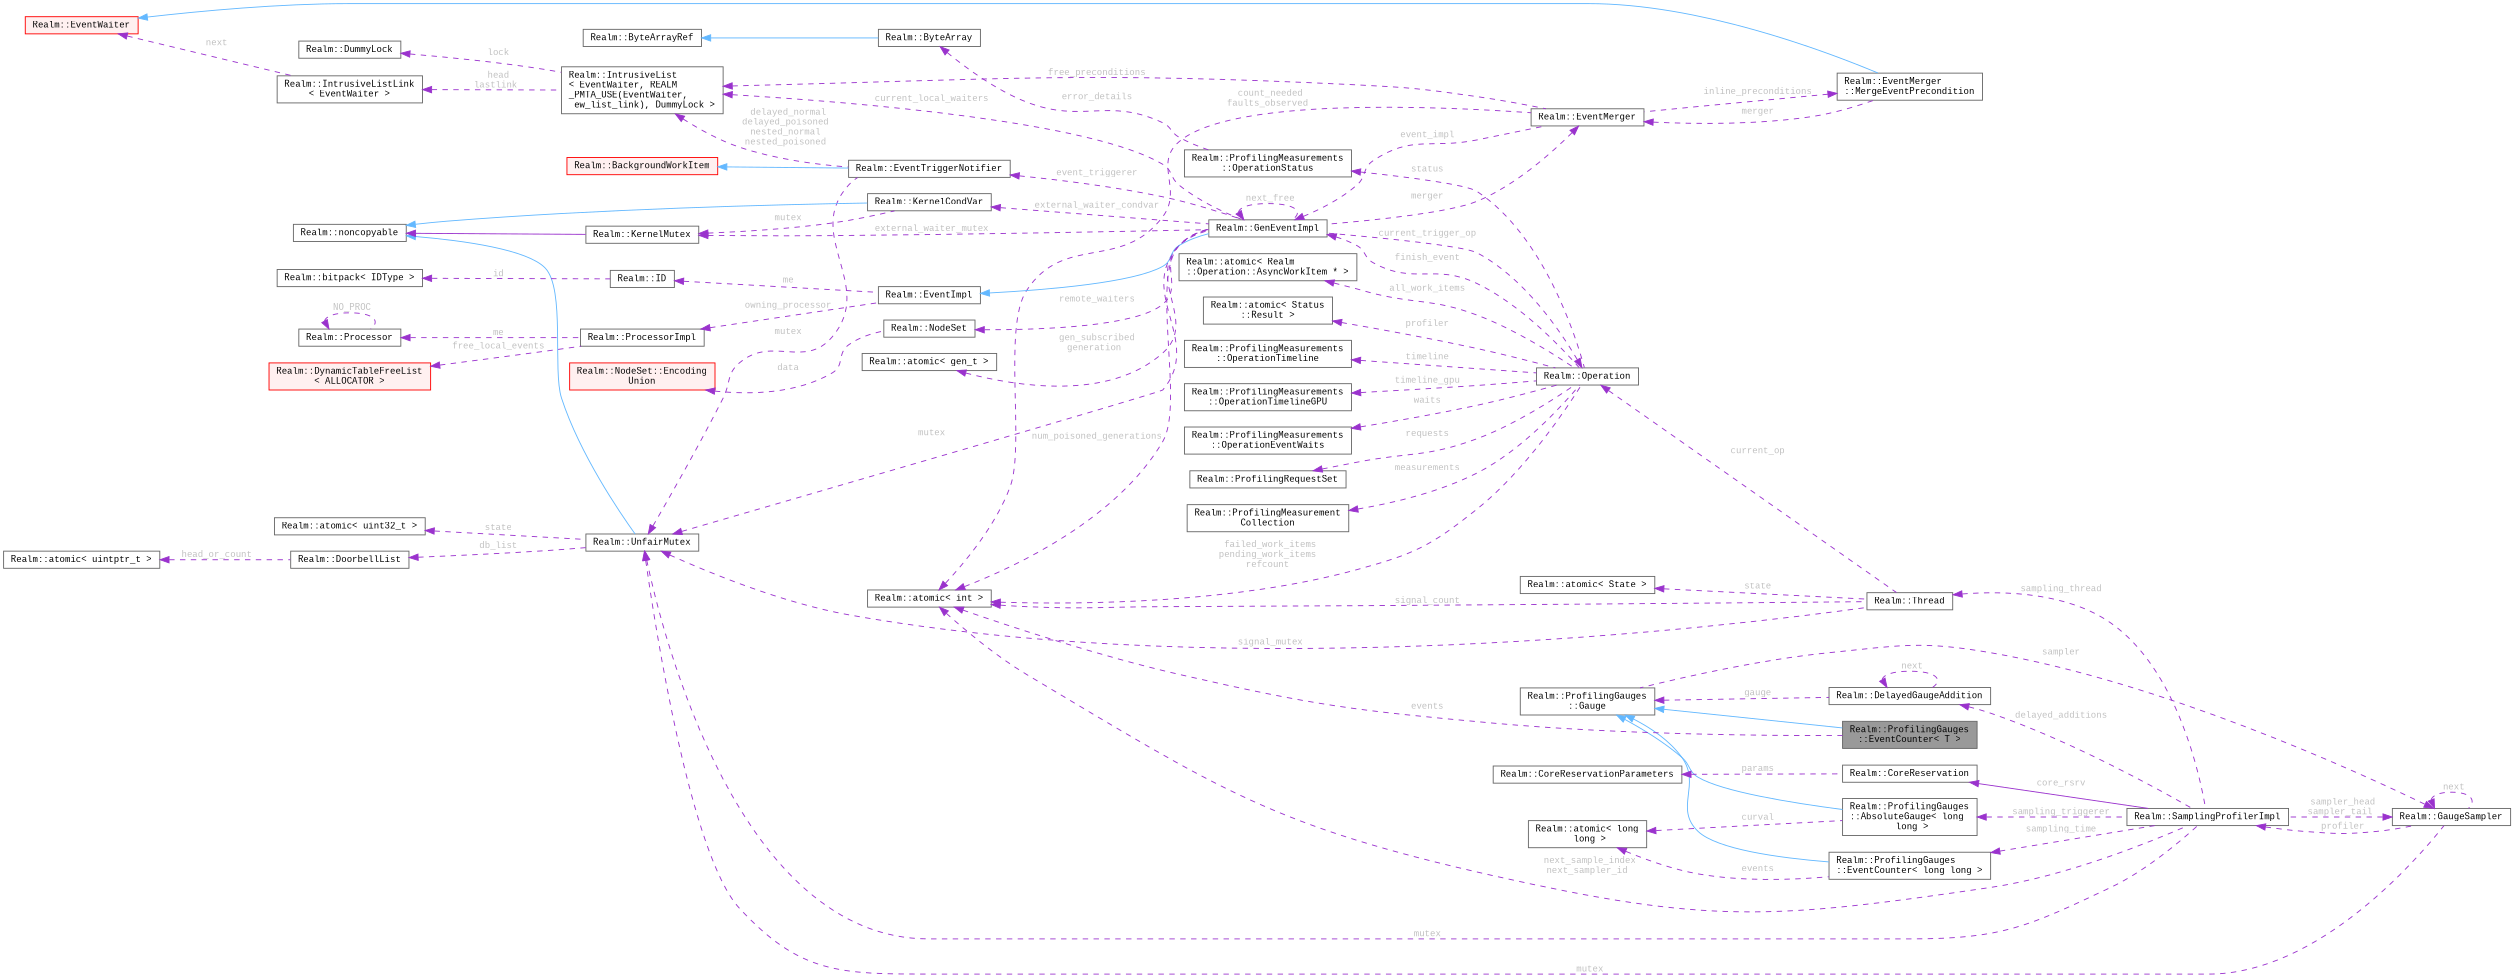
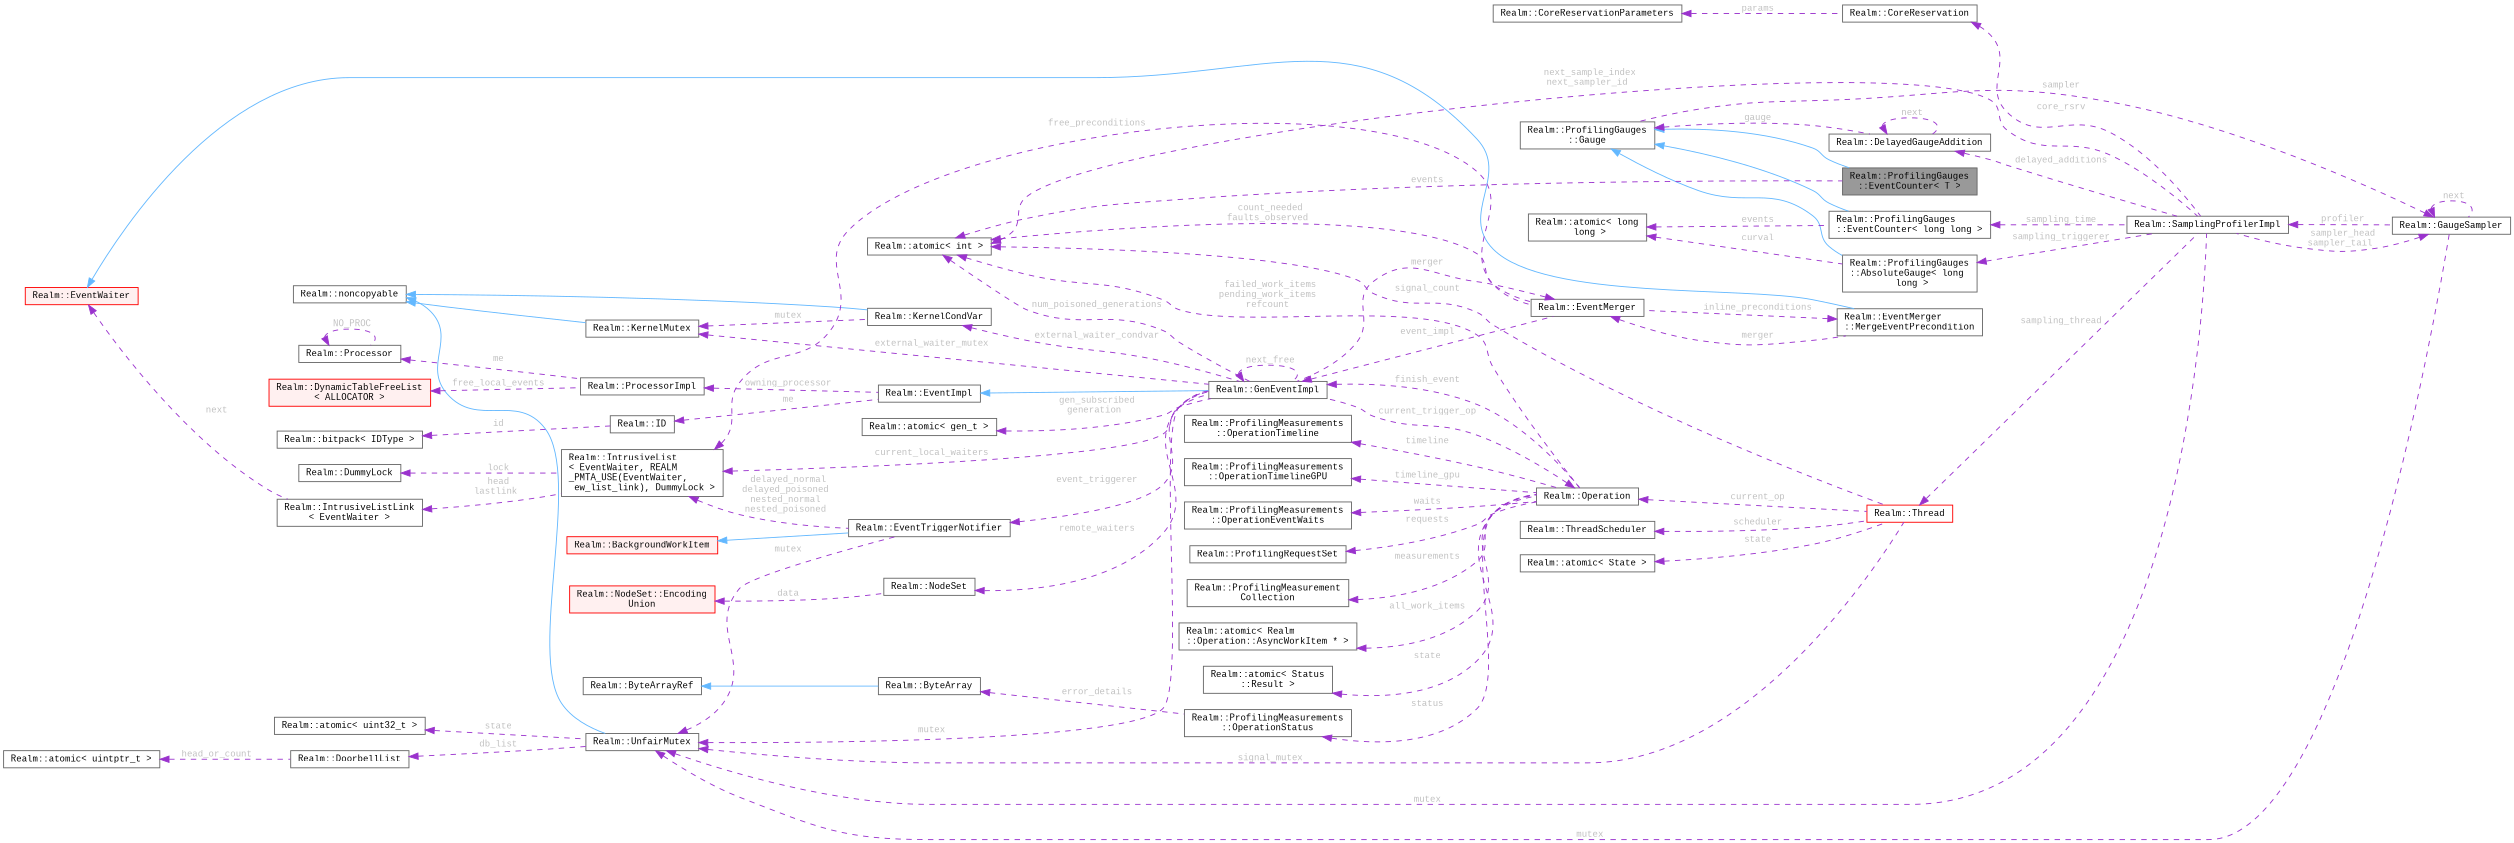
  digraph {
    fontname="Liberation Mono"
    rankdir=LR
    node [color=gray40 fillcolor=white fontname="Liberation Mono" fontsize=10 shape=box style=filled]
    edge [color=darkorchid3 dir=back fontname="Liberation Mono" fontsize=10 labelfontname=Helvetica labelfontsize=10 style=dashed fontcolor=grey]
    n1 [fillcolor=grey60 fontcolor=black height=0.2 label="Realm::ProfilingGauges\l::EventCounter\< T \>" width=0.4]
    n2 [height=0.2 label="Realm::ProfilingGauges\l::Gauge" width=0.4]
    n3 [height=0.2 label="Realm::DelayedGaugeAddition" width=0.4]
    n4 [height=0.2 label="Realm::ProfilingGauges\l::AbsoluteGauge\< long\l long \>" width=0.4]
    n5 [height=0.2 label="Realm::ProfilingGauges\l::EventCounter\< long long \>" width=0.4]
    n6 [height=0.2 label="Realm::SamplingProfilerImpl" width=0.4]
    n7 [height=0.2 label="Realm::GaugeSampler" width=0.4]
    n8 [height=0.2 label="Realm::UnfairMutex" width=0.4]
-   n9 [height=0.2 label="Realm::Thread" width=0.4]
+   n9 [color=red height=0.2 label="Realm::Thread" width=0.4]
    n10 [height=0.2 label="Realm::GenEventImpl" width=0.4]
    n11 [height=0.2 label="Realm::EventTriggerNotifier" width=0.4]
    n12 [height=0.2 label="Realm::Operation" width=0.4]
    n13 [height=0.2 label="Realm::EventMerger" width=0.4]
    n14 [height=0.2 label="Realm::noncopyable" width=0.4]
    n15 [height=0.2 label="Realm::KernelMutex" width=0.4]
    n16 [height=0.2 label="Realm::KernelCondVar" width=0.4]
    n17 [height=0.2 label="Realm::atomic\< uint32_t \>" width=0.4]
    n18 [height=0.2 label="Realm::DoorbellList" width=0.4]
    n19 [height=0.2 label="Realm::atomic\< uintptr_t \>" width=0.4]
    n20 [height=0.2 label="Realm::atomic\< int \>" width=0.4]
    n21 [height=0.2 label="Realm::EventMerger\l::MergeEventPrecondition" width=0.4]
    n22 [height=0.2 label="Realm::CoreReservation" width=0.4]
    n23 [height=0.2 label="Realm::CoreReservationParameters" width=0.4]
    n24 [height=0.2 label="Realm::atomic\< State \>" width=0.4]
+   n25 [height=0.2 label="Realm::ThreadScheduler" width=0.4]
    n26 [height=0.2 label="Realm::EventImpl" width=0.4]
    n27 [height=0.2 label="Realm::ID" width=0.4]
    n28 [height=0.2 label="Realm::bitpack\< IDType \>" width=0.4]
    n29 [height=0.2 label="Realm::ProcessorImpl" width=0.4]
    n30 [color=red fillcolor="#FFF0F0" height=0.2 label="Realm::DynamicTableFreeList\l\< ALLOCATOR \>" width=0.4]
    n31 [height=0.2 label="Realm::Processor" width=0.4]
    n32 [height=0.2 label="Realm::atomic\< gen_t \>" width=0.4]
    n33 [color=red fillcolor="#FFF0F0" height=0.2 label="Realm::EventWaiter" width=0.4]
    n34 [height=0.2 label="Realm::IntrusiveListLink\l\< EventWaiter \>" width=0.4]
    n35 [height=0.2 label="Realm::IntrusiveList\l\< EventWaiter, REALM\l_PMTA_USE(EventWaiter,\l ew_list_link), DummyLock \>" width=0.4]
    n36 [height=0.2 label="Realm::DummyLock" width=0.4]
    n37 [color=red fillcolor="#FFF0F0" height=0.2 label="Realm::BackgroundWorkItem" width=0.4]
    n38 [height=0.2 label="Realm::NodeSet" width=0.4]
    n39 [color=red fillcolor="#FFF0F0" height=0.2 label="Realm::NodeSet::Encoding\lUnion" width=0.4]
    n40 [height=0.2 label="Realm::atomic\< Status\l::Result \>" width=0.4]
    n41 [height=0.2 label="Realm::ProfilingMeasurements\l::OperationStatus" width=0.4]
    n42 [height=0.2 label="Realm::ByteArray" width=0.4]
    n43 [height=0.2 label="Realm::ByteArrayRef" width=0.4]
    n44 [height=0.2 label="Realm::ProfilingMeasurements\l::OperationTimeline" width=0.4]
    n45 [height=0.2 label="Realm::ProfilingMeasurements\l::OperationTimelineGPU" width=0.4]
    n46 [height=0.2 label="Realm::ProfilingMeasurements\l::OperationEventWaits" width=0.4]
    n47 [height=0.2 label="Realm::ProfilingRequestSet" width=0.4]
    n48 [height=0.2 label="Realm::ProfilingMeasurement\lCollection" width=0.4]
    n49 [height=0.2 label="Realm::atomic\< Realm\l::Operation::AsyncWorkItem * \>" width=0.4]
    n50 [height=0.2 label="Realm::atomic\< long\l long \>" width=0.4]
    n2 -> n1 [color=steelblue1 style=solid fontcolor=""]
    n2 -> n3 [label=" gauge"]
    n2 -> n4 [color=steelblue1 style=solid fontcolor=""]
    n2 -> n5 [color=steelblue1 style=solid fontcolor=""]
    n3 -> n3 [label=" next"]
    n3 -> n6 [label=" delayed_additions"]
    n4 -> n6 [label=" sampling_triggerer"]
    n5 -> n6 [label=" sampling_time"]
    n6 -> n7 [label=" profiler"]
    n7 -> n2 [label=" sampler"]
    n7 -> n6 [label=" sampler_head\nsampler_tail"]
    n7 -> n7 [label=" next"]
    n8 -> n6 [label=" mutex"]
    n8 -> n7 [label=" mutex"]
    n8 -> n9 [label=" signal_mutex"]
    n8 -> n10 [label=" mutex"]
    n8 -> n11 [label=" mutex"]
    n9 -> n6 [label=" sampling_thread"]
    n10 -> n10 [label=" next_free"]
    n10 -> n12 [label=" finish_event"]
    n10 -> n13 [label=" event_impl"]
    n11 -> n10 [label=" event_triggerer"]
    n12 -> n9 [label=" current_op"]
    n12 -> n10 [label=" current_trigger_op"]
    n13 -> n10 [label=" merger"]
    n13 -> n21 [label=" merger"]
    n14 -> n8 [color=steelblue1 style=solid fontcolor=""]
-   n14 -> n15 [style=solid fontcolor=""]
+   n14 -> n15 [color=steelblue1 style=solid fontcolor=""]
    n14 -> n16 [color=steelblue1 style=solid fontcolor=""]
    n15 -> n10 [label=" external_waiter_mutex"]
    n15 -> n16 [label=" mutex"]
    n16 -> n10 [label=" external_waiter_condvar"]
    n17 -> n8 [label=" state"]
    n18 -> n8 [label=" db_list"]
    n19 -> n18 [label=" head_or_count"]
    n20 -> n1 [label=" events"]
    n20 -> n6 [label=" next_sample_index\nnext_sampler_id"]
    n20 -> n9 [label=" signal_count"]
    n20 -> n10 [label=" num_poisoned_generations"]
    n20 -> n12 [label=" failed_work_items\npending_work_items\nrefcount"]
    n20 -> n13 [label=" count_needed\nfaults_observed"]
    n21 -> n13 [label=" inline_preconditions"]
-   n22 -> n6 [label=" core_rsrv" style=solid]
+   n22 -> n6 [label=" core_rsrv"]
    n23 -> n22 [label=" params"]
    n24 -> n9 [label=" state"]
+   n25 -> n9 [label=" scheduler"]
    n26 -> n10 [color=steelblue1 style=solid fontcolor=""]
    n27 -> n26 [label=" me"]
    n28 -> n27 [label=" id"]
    n29 -> n26 [label=" owning_processor"]
    n30 -> n29 [label=" free_local_events"]
    n31 -> n29 [label=" me"]
    n31 -> n31 [label=" NO_PROC"]
    n32 -> n10 [label=" gen_subscribed\ngeneration"]
    n33 -> n21 [color=steelblue1 style=solid fontcolor=""]
    n33 -> n34 [label=" next"]
    n34 -> n35 [label=" head\nlastlink"]
    n35 -> n10 [label=" current_local_waiters"]
    n35 -> n11 [label=" delayed_normal\ndelayed_poisoned\nnested_normal\nnested_poisoned"]
    n35 -> n13 [label=" free_preconditions"]
    n36 -> n35 [label=" lock"]
    n37 -> n11 [color=steelblue1 style=solid fontcolor=""]
    n38 -> n10 [label=" remote_waiters"]
    n39 -> n38 [label=" data"]
-   n40 -> n12 [label=" profiler"]
+   n40 -> n12 [label=" state"]
    n41 -> n12 [label=" status"]
    n42 -> n41 [label=" error_details"]
    n43 -> n42 [color=steelblue1 style=solid fontcolor=""]
    n44 -> n12 [label=" timeline"]
    n45 -> n12 [label=" timeline_gpu"]
    n46 -> n12 [label=" waits"]
    n47 -> n12 [label=" requests"]
    n48 -> n12 [label=" measurements"]
    n49 -> n12 [label=" all_work_items"]
    n50 -> n4 [label=" curval"]
    n50 -> n5 [label=" events"]
  }
